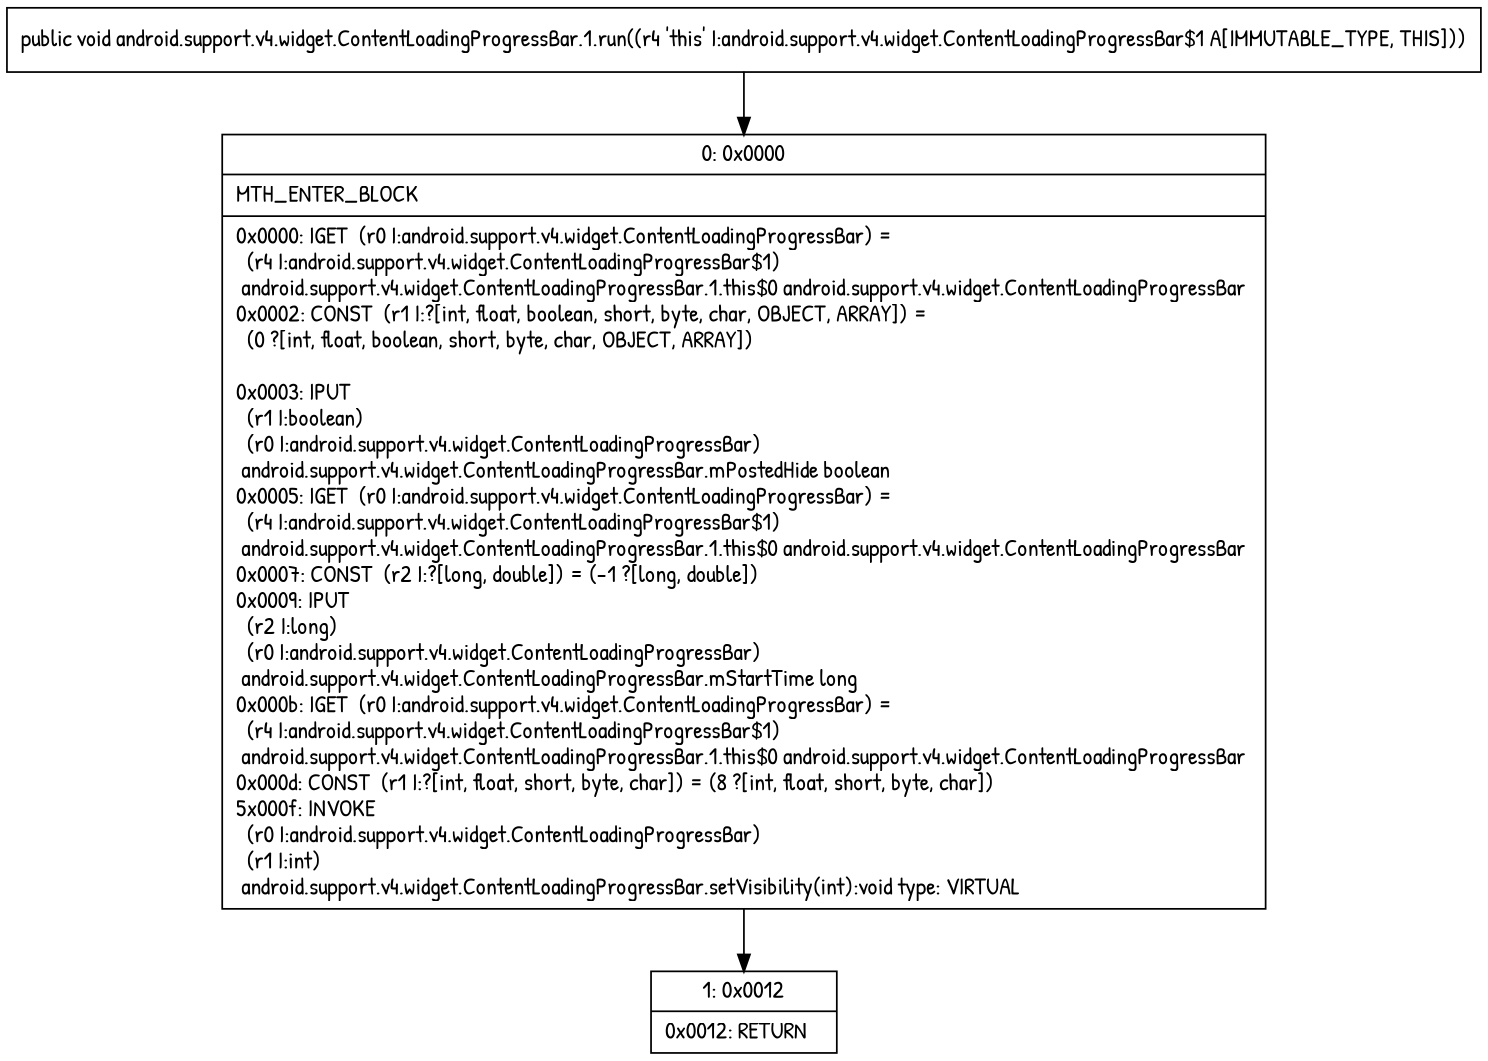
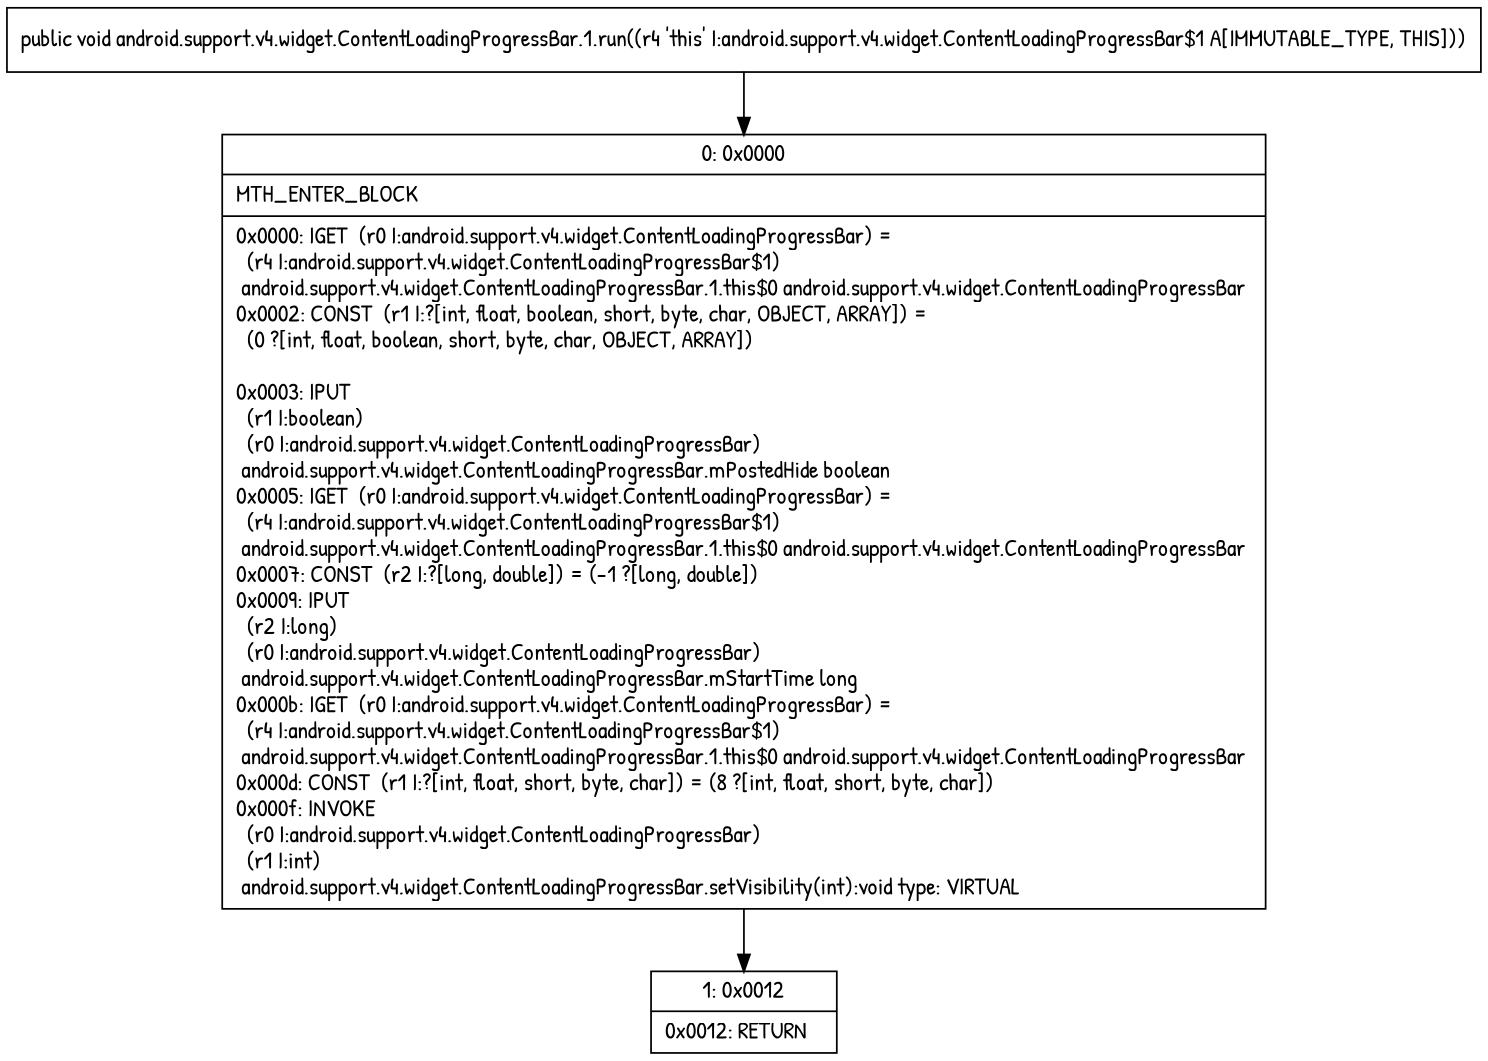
  digraph {
    fontname="Patrick Hand"
    node [shape=record fontname="Patrick Hand"]
    edge [fontname="Patrick Hand"]
-   n1 [label="{0\:\ 0x0000|MTH_ENTER_BLOCK\l|0x0000: IGET  (r0 I:android.support.v4.widget.ContentLoadingProgressBar) = \l  (r4 I:android.support.v4.widget.ContentLoadingProgressBar$1)\l android.support.v4.widget.ContentLoadingProgressBar.1.this$0 android.support.v4.widget.ContentLoadingProgressBar \l0x0002: CONST  (r1 I:?[int, float, boolean, short, byte, char, OBJECT, ARRAY]) = \l  (0 ?[int, float, boolean, short, byte, char, OBJECT, ARRAY])\l \l0x0003: IPUT  \l  (r1 I:boolean)\l  (r0 I:android.support.v4.widget.ContentLoadingProgressBar)\l android.support.v4.widget.ContentLoadingProgressBar.mPostedHide boolean \l0x0005: IGET  (r0 I:android.support.v4.widget.ContentLoadingProgressBar) = \l  (r4 I:android.support.v4.widget.ContentLoadingProgressBar$1)\l android.support.v4.widget.ContentLoadingProgressBar.1.this$0 android.support.v4.widget.ContentLoadingProgressBar \l0x0007: CONST  (r2 I:?[long, double]) = (\-1 ?[long, double]) \l0x0009: IPUT  \l  (r2 I:long)\l  (r0 I:android.support.v4.widget.ContentLoadingProgressBar)\l android.support.v4.widget.ContentLoadingProgressBar.mStartTime long \l0x000b: IGET  (r0 I:android.support.v4.widget.ContentLoadingProgressBar) = \l  (r4 I:android.support.v4.widget.ContentLoadingProgressBar$1)\l android.support.v4.widget.ContentLoadingProgressBar.1.this$0 android.support.v4.widget.ContentLoadingProgressBar \l0x000d: CONST  (r1 I:?[int, float, short, byte, char]) = (8 ?[int, float, short, byte, char]) \l5x000f: INVOKE  \l  (r0 I:android.support.v4.widget.ContentLoadingProgressBar)\l  (r1 I:int)\l android.support.v4.widget.ContentLoadingProgressBar.setVisibility(int):void type: VIRTUAL \l}"]
+   n1 [label="{0\:\ 0x0000|MTH_ENTER_BLOCK\l|0x0000: IGET  (r0 I:android.support.v4.widget.ContentLoadingProgressBar) = \l  (r4 I:android.support.v4.widget.ContentLoadingProgressBar$1)\l android.support.v4.widget.ContentLoadingProgressBar.1.this$0 android.support.v4.widget.ContentLoadingProgressBar \l0x0002: CONST  (r1 I:?[int, float, boolean, short, byte, char, OBJECT, ARRAY]) = \l  (0 ?[int, float, boolean, short, byte, char, OBJECT, ARRAY])\l \l0x0003: IPUT  \l  (r1 I:boolean)\l  (r0 I:android.support.v4.widget.ContentLoadingProgressBar)\l android.support.v4.widget.ContentLoadingProgressBar.mPostedHide boolean \l0x0005: IGET  (r0 I:android.support.v4.widget.ContentLoadingProgressBar) = \l  (r4 I:android.support.v4.widget.ContentLoadingProgressBar$1)\l android.support.v4.widget.ContentLoadingProgressBar.1.this$0 android.support.v4.widget.ContentLoadingProgressBar \l0x0007: CONST  (r2 I:?[long, double]) = (\-1 ?[long, double]) \l0x0009: IPUT  \l  (r2 I:long)\l  (r0 I:android.support.v4.widget.ContentLoadingProgressBar)\l android.support.v4.widget.ContentLoadingProgressBar.mStartTime long \l0x000b: IGET  (r0 I:android.support.v4.widget.ContentLoadingProgressBar) = \l  (r4 I:android.support.v4.widget.ContentLoadingProgressBar$1)\l android.support.v4.widget.ContentLoadingProgressBar.1.this$0 android.support.v4.widget.ContentLoadingProgressBar \l0x000d: CONST  (r1 I:?[int, float, short, byte, char]) = (8 ?[int, float, short, byte, char]) \l0x000f: INVOKE  \l  (r0 I:android.support.v4.widget.ContentLoadingProgressBar)\l  (r1 I:int)\l android.support.v4.widget.ContentLoadingProgressBar.setVisibility(int):void type: VIRTUAL \l}"]
    n2 [label="{1\:\ 0x0012|0x0012: RETURN   \l}"]
    n3 [label="{public void android.support.v4.widget.ContentLoadingProgressBar.1.run((r4 'this' I:android.support.v4.widget.ContentLoadingProgressBar$1 A[IMMUTABLE_TYPE, THIS])) }"]
    n1 -> n2
    n3 -> n1
  }
